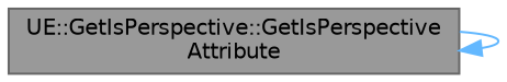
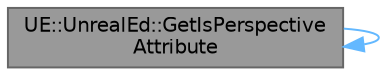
  digraph {
    rankdir=TB
-   n1 [color=gray40 fillcolor=grey60 fontcolor=black fontname=Helvetica fontsize=10 height=0.2 label="UE::GetIsPerspective::GetIsPerspective\lAttribute" shape=box style=filled width=0.4]
+   n1 [color=gray40 fillcolor=grey60 fontcolor=black fontname=Helvetica fontsize=10 height=0.2 label="UE::UnrealEd::GetIsPerspective\lAttribute" shape=box style=filled width=0.4]
    n1 -> n1 [color=steelblue1 fontname=Helvetica fontsize=10 labelfontname=Helvetica labelfontsize=10 style=solid]
  }
